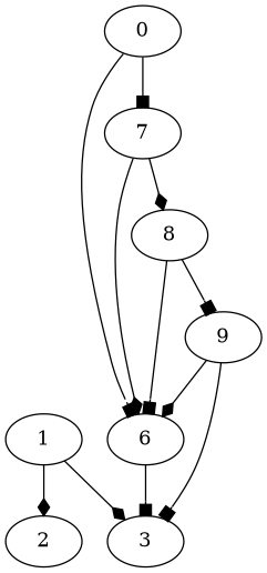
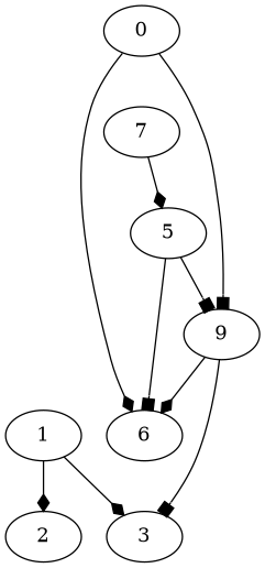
  digraph {
    edge [arrowhead=diamond]
    1
    2
    3
    n4 [label=0]
    6
    7
-   8
+   8 [label=5]
    9
    1 -> 2
    1 -> 3
-   n4 -> 6 [arrowhead=box]
-   n4 -> 7 [arrowhead=box]
-   6 -> 3 [arrowhead=box]
-   7 -> 6
+   n4 -> 6
+   n4 -> 9 [arrowhead=box]
    7 -> 8
    8 -> 6 [arrowhead=box]
    8 -> 9 [arrowhead=box]
    9 -> 3 [arrowhead=box]
    9 -> 6
  }
